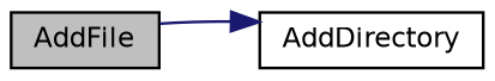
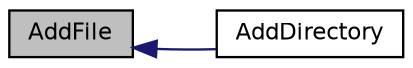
  digraph {
    rankdir=LR
    node [color=black fontname=Helvetica fontsize=10 shape=record style=filled]
    n1 [fillcolor=grey75 fontcolor=black height=0.2 label=AddFile width=0.4]
    n2 [fillcolor=white height=0.2 label=AddDirectory width=0.4]
-   n2 -> n1 [color=midnightblue dir=back fontname=Helvetica fontsize=10 labelfontname=Helvetica labelfontsize=10 style=solid]
+   n1 -> n2 [color=midnightblue dir=back fontname=Helvetica fontsize=10 labelfontname=Helvetica labelfontsize=10 style=solid]
  }
